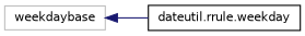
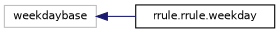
  digraph {
    rankdir=LR
    node [fillcolor=white fontname=Helvetica fontsize=10 shape=record style=filled]
    n1 [color=grey75 height=0.2 label=weekdaybase width=0.4]
-   n2 [color=black height=0.2 label="dateutil.rrule.weekday" width=0.4]
+   n2 [color=black height=0.2 label="rrule.rrule.weekday" width=0.4]
    n1 -> n2 [color=midnightblue dir=back fontname=Helvetica fontsize=10 labelfontname=Helvetica labelfontsize=10 style=solid]
  }
